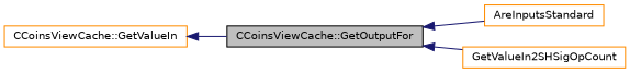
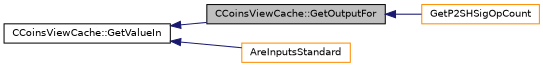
  digraph {
    rankdir=LR
    node [color=black fillcolor=white fontname=Helvetica fontsize=10 shape=record style=filled]
    edge [color=midnightblue dir=back fontname=Helvetica fontsize=10 labelfontname=Helvetica labelfontsize=10 style=solid]
    n1 [fillcolor=grey75 fontcolor=black height=0.2 label="CCoinsViewCache::GetOutputFor" width=0.4]
    n2 [color=darkorange height=0.2 label=AreInputsStandard width=0.4]
-   n3 [color=darkorange height=0.2 label=GetValueIn2SHSigOpCount width=0.4]
-   n4 [color=darkorange height=0.2 label="CCoinsViewCache::GetValueIn" width=0.4]
-   n1 -> n2
+   n3 [color=darkorange height=0.2 label=GetP2SHSigOpCount width=0.4]
+   n4 [height=0.2 label="CCoinsViewCache::GetValueIn" width=0.4]
+   n4 -> n2
    n1 -> n3
    n4 -> n1
  }
